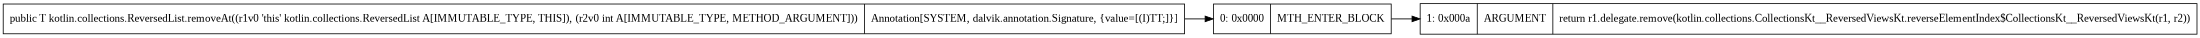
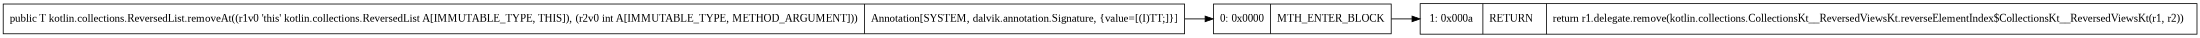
  digraph {
    rankdir=LR
    fontname="Liberation Serif"
    node [shape=record fontname="Liberation Serif"]
    edge [fontname="Liberation Serif"]
    n1 [label="{0\:\ 0x0000|MTH_ENTER_BLOCK\l}"]
-   n2 [label="{1\:\ 0x000a|ARGUMENT\l|return r1.delegate.remove(kotlin.collections.CollectionsKt__ReversedViewsKt.reverseElementIndex$CollectionsKt__ReversedViewsKt(r1, r2))\l}"]
+   n2 [label="{1\:\ 0x000a|RETURN\l|return r1.delegate.remove(kotlin.collections.CollectionsKt__ReversedViewsKt.reverseElementIndex$CollectionsKt__ReversedViewsKt(r1, r2))\l}"]
    n3 [label="{public T kotlin.collections.ReversedList.removeAt((r1v0 'this' kotlin.collections.ReversedList A[IMMUTABLE_TYPE, THIS]), (r2v0 int A[IMMUTABLE_TYPE, METHOD_ARGUMENT]))  | Annotation[SYSTEM, dalvik.annotation.Signature, \{value=[(I)TT;]\}]\l}"]
    n1 -> n2
    n3 -> n1
  }
